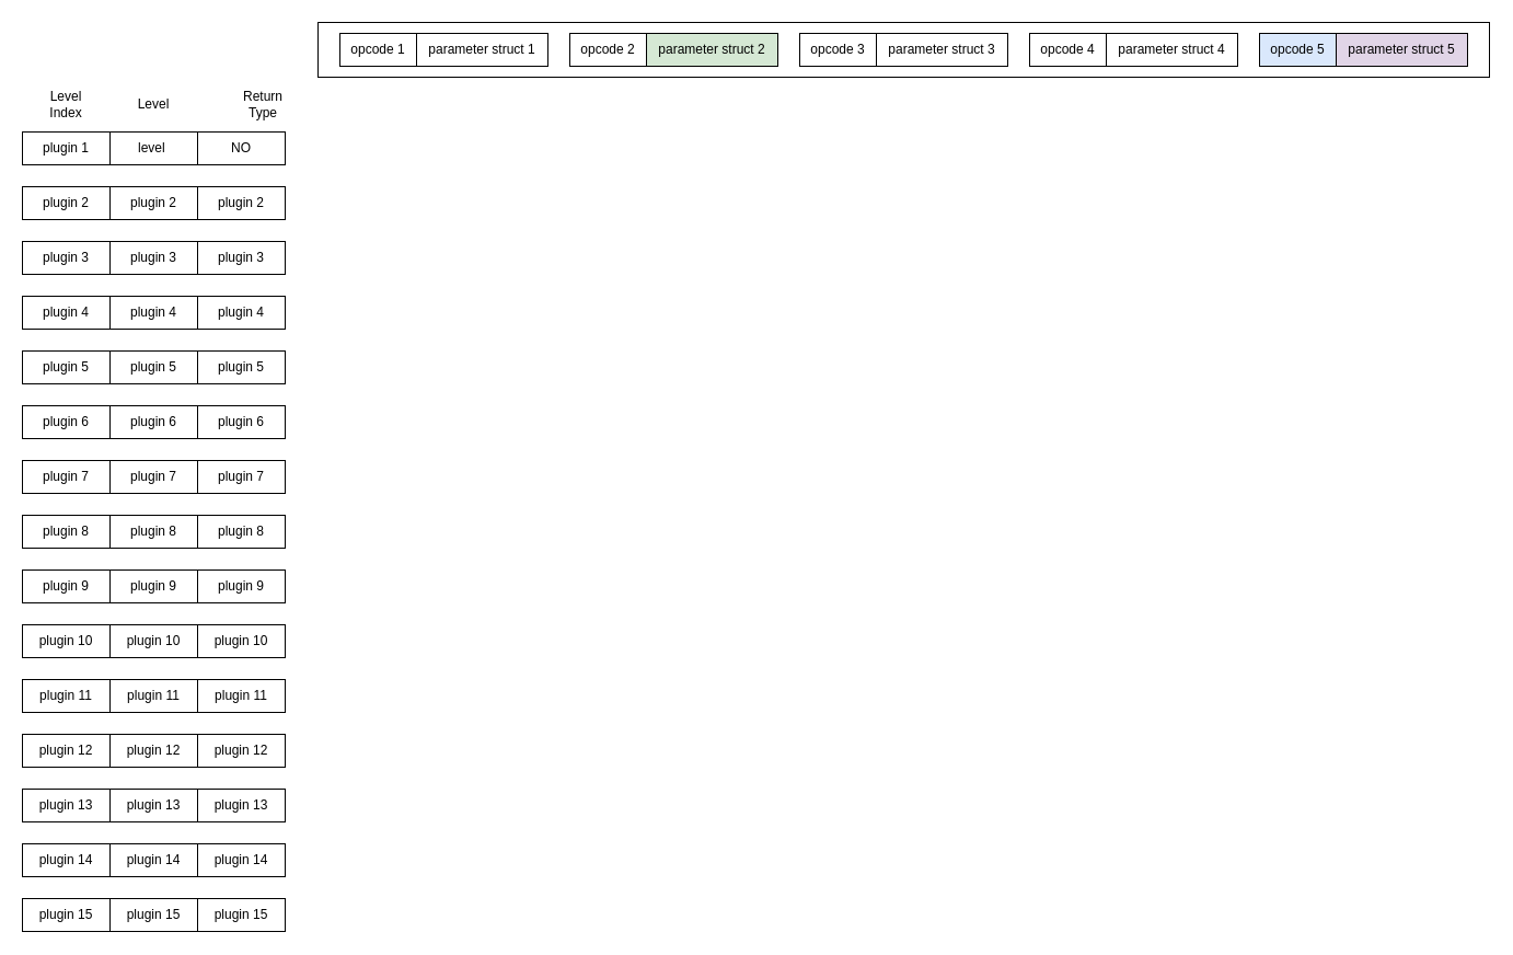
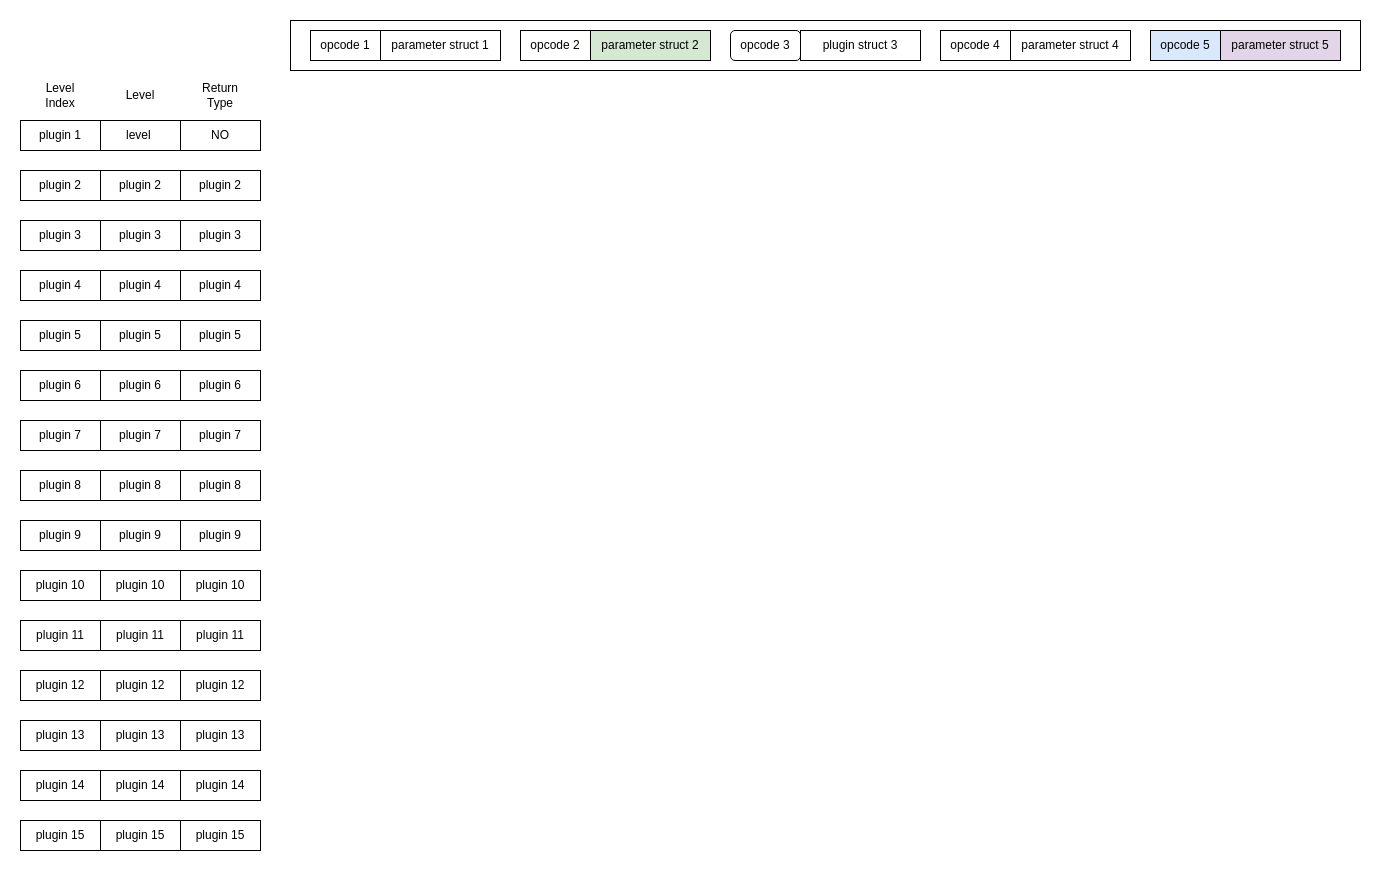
  <mxCell id="0" />
  <mxCell id="1" parent="0" />
  <mxCell id="2" value="" style="rounded=0;whiteSpace=wrap;html=1;" vertex="1" parent="1"><mxGeometry x="290" y="20" width="1070" height="50" as="geometry" /></mxCell>
  <mxCell id="3" value="plugin 1" style="rounded=0;whiteSpace=wrap;html=1;" vertex="1" parent="1"><mxGeometry x="20" y="120" width="80" height="30" as="geometry" /></mxCell>
  <mxCell id="4" value="plugin 2" style="rounded=0;whiteSpace=wrap;html=1;" vertex="1" parent="1"><mxGeometry x="20" y="170" width="80" height="30" as="geometry" /></mxCell>
  <mxCell id="5" value="plugin 3" style="rounded=0;whiteSpace=wrap;html=1;" vertex="1" parent="1"><mxGeometry x="20" y="220" width="80" height="30" as="geometry" /></mxCell>
  <mxCell id="6" value="plugin 4" style="rounded=0;whiteSpace=wrap;html=1;" vertex="1" parent="1"><mxGeometry x="20" y="270" width="80" height="30" as="geometry" /></mxCell>
  <mxCell id="7" value="plugin 5" style="rounded=0;whiteSpace=wrap;html=1;" vertex="1" parent="1"><mxGeometry x="20" y="320" width="80" height="30" as="geometry" /></mxCell>
  <mxCell id="8" value="plugin 6" style="rounded=0;whiteSpace=wrap;html=1;" vertex="1" parent="1"><mxGeometry x="20" y="370" width="80" height="30" as="geometry" /></mxCell>
  <mxCell id="9" value="plugin 7" style="rounded=0;whiteSpace=wrap;html=1;" vertex="1" parent="1"><mxGeometry x="20" y="420" width="80" height="30" as="geometry" /></mxCell>
  <mxCell id="10" value="plugin 8" style="rounded=0;whiteSpace=wrap;html=1;" vertex="1" parent="1"><mxGeometry x="20" y="470" width="80" height="30" as="geometry" /></mxCell>
  <mxCell id="11" value="plugin 9" style="rounded=0;whiteSpace=wrap;html=1;" vertex="1" parent="1"><mxGeometry x="20" y="520" width="80" height="30" as="geometry" /></mxCell>
  <mxCell id="12" value="plugin 10" style="rounded=0;whiteSpace=wrap;html=1;" vertex="1" parent="1"><mxGeometry x="20" y="570" width="80" height="30" as="geometry" /></mxCell>
  <mxCell id="13" value="plugin 11" style="rounded=0;whiteSpace=wrap;html=1;" vertex="1" parent="1"><mxGeometry x="20" y="620" width="80" height="30" as="geometry" /></mxCell>
  <mxCell id="14" value="plugin 12" style="rounded=0;whiteSpace=wrap;html=1;" vertex="1" parent="1"><mxGeometry x="20" y="670" width="80" height="30" as="geometry" /></mxCell>
  <mxCell id="15" value="plugin 13" style="rounded=0;whiteSpace=wrap;html=1;" vertex="1" parent="1"><mxGeometry x="20" y="720" width="80" height="30" as="geometry" /></mxCell>
  <mxCell id="16" value="plugin 14" style="rounded=0;whiteSpace=wrap;html=1;" vertex="1" parent="1"><mxGeometry x="20" y="770" width="80" height="30" as="geometry" /></mxCell>
  <mxCell id="17" value="plugin 15" style="rounded=0;whiteSpace=wrap;html=1;" vertex="1" parent="1"><mxGeometry x="20" y="820" width="80" height="30" as="geometry" /></mxCell>
  <mxCell id="18" value="level&amp;nbsp;" style="rounded=0;whiteSpace=wrap;html=1;" vertex="1" parent="1"><mxGeometry x="100" y="120" width="80" height="30" as="geometry" /></mxCell>
  <mxCell id="19" value="plugin 2" style="rounded=0;whiteSpace=wrap;html=1;" vertex="1" parent="1"><mxGeometry x="100" y="170" width="80" height="30" as="geometry" /></mxCell>
  <mxCell id="20" value="plugin 3" style="rounded=0;whiteSpace=wrap;html=1;" vertex="1" parent="1"><mxGeometry x="100" y="220" width="80" height="30" as="geometry" /></mxCell>
  <mxCell id="21" value="plugin 4" style="rounded=0;whiteSpace=wrap;html=1;" vertex="1" parent="1"><mxGeometry x="100" y="270" width="80" height="30" as="geometry" /></mxCell>
  <mxCell id="22" value="plugin 5" style="rounded=0;whiteSpace=wrap;html=1;" vertex="1" parent="1"><mxGeometry x="100" y="320" width="80" height="30" as="geometry" /></mxCell>
  <mxCell id="23" value="plugin 6" style="rounded=0;whiteSpace=wrap;html=1;" vertex="1" parent="1"><mxGeometry x="100" y="370" width="80" height="30" as="geometry" /></mxCell>
  <mxCell id="24" value="plugin 7" style="rounded=0;whiteSpace=wrap;html=1;" vertex="1" parent="1"><mxGeometry x="100" y="420" width="80" height="30" as="geometry" /></mxCell>
  <mxCell id="25" value="plugin 8" style="rounded=0;whiteSpace=wrap;html=1;" vertex="1" parent="1"><mxGeometry x="100" y="470" width="80" height="30" as="geometry" /></mxCell>
  <mxCell id="26" value="plugin 9" style="rounded=0;whiteSpace=wrap;html=1;" vertex="1" parent="1"><mxGeometry x="100" y="520" width="80" height="30" as="geometry" /></mxCell>
  <mxCell id="27" value="plugin 10" style="rounded=0;whiteSpace=wrap;html=1;" vertex="1" parent="1"><mxGeometry x="100" y="570" width="80" height="30" as="geometry" /></mxCell>
  <mxCell id="28" value="plugin 11" style="rounded=0;whiteSpace=wrap;html=1;" vertex="1" parent="1"><mxGeometry x="100" y="620" width="80" height="30" as="geometry" /></mxCell>
  <mxCell id="29" value="plugin 12" style="rounded=0;whiteSpace=wrap;html=1;" vertex="1" parent="1"><mxGeometry x="100" y="670" width="80" height="30" as="geometry" /></mxCell>
  <mxCell id="30" value="plugin 13" style="rounded=0;whiteSpace=wrap;html=1;" vertex="1" parent="1"><mxGeometry x="100" y="720" width="80" height="30" as="geometry" /></mxCell>
  <mxCell id="31" value="plugin 14" style="rounded=0;whiteSpace=wrap;html=1;" vertex="1" parent="1"><mxGeometry x="100" y="770" width="80" height="30" as="geometry" /></mxCell>
  <mxCell id="32" value="plugin 15" style="rounded=0;whiteSpace=wrap;html=1;" vertex="1" parent="1"><mxGeometry x="100" y="820" width="80" height="30" as="geometry" /></mxCell>
  <mxCell id="33" value="NO" style="rounded=0;whiteSpace=wrap;html=1;" vertex="1" parent="1"><mxGeometry x="180" y="120" width="80" height="30" as="geometry" /></mxCell>
  <mxCell id="34" value="plugin 2" style="rounded=0;whiteSpace=wrap;html=1;" vertex="1" parent="1"><mxGeometry x="180" y="170" width="80" height="30" as="geometry" /></mxCell>
  <mxCell id="35" value="plugin 3" style="rounded=0;whiteSpace=wrap;html=1;" vertex="1" parent="1"><mxGeometry x="180" y="220" width="80" height="30" as="geometry" /></mxCell>
  <mxCell id="36" value="plugin 4" style="rounded=0;whiteSpace=wrap;html=1;" vertex="1" parent="1"><mxGeometry x="180" y="270" width="80" height="30" as="geometry" /></mxCell>
  <mxCell id="37" value="plugin 5" style="rounded=0;whiteSpace=wrap;html=1;" vertex="1" parent="1"><mxGeometry x="180" y="320" width="80" height="30" as="geometry" /></mxCell>
  <mxCell id="38" value="plugin 6" style="rounded=0;whiteSpace=wrap;html=1;" vertex="1" parent="1"><mxGeometry x="180" y="370" width="80" height="30" as="geometry" /></mxCell>
  <mxCell id="39" value="plugin 7" style="rounded=0;whiteSpace=wrap;html=1;" vertex="1" parent="1"><mxGeometry x="180" y="420" width="80" height="30" as="geometry" /></mxCell>
  <mxCell id="40" value="plugin 8" style="rounded=0;whiteSpace=wrap;html=1;" vertex="1" parent="1"><mxGeometry x="180" y="470" width="80" height="30" as="geometry" /></mxCell>
  <mxCell id="41" value="plugin 9" style="rounded=0;whiteSpace=wrap;html=1;" vertex="1" parent="1"><mxGeometry x="180" y="520" width="80" height="30" as="geometry" /></mxCell>
  <mxCell id="42" value="plugin 10" style="rounded=0;whiteSpace=wrap;html=1;" vertex="1" parent="1"><mxGeometry x="180" y="570" width="80" height="30" as="geometry" /></mxCell>
  <mxCell id="43" value="plugin 11" style="rounded=0;whiteSpace=wrap;html=1;" vertex="1" parent="1"><mxGeometry x="180" y="620" width="80" height="30" as="geometry" /></mxCell>
  <mxCell id="44" value="plugin 12" style="rounded=0;whiteSpace=wrap;html=1;" vertex="1" parent="1"><mxGeometry x="180" y="670" width="80" height="30" as="geometry" /></mxCell>
  <mxCell id="45" value="plugin 13" style="rounded=0;whiteSpace=wrap;html=1;" vertex="1" parent="1"><mxGeometry x="180" y="720" width="80" height="30" as="geometry" /></mxCell>
  <mxCell id="46" value="plugin 14" style="rounded=0;whiteSpace=wrap;html=1;" vertex="1" parent="1"><mxGeometry x="180" y="770" width="80" height="30" as="geometry" /></mxCell>
  <mxCell id="47" value="plugin 15" style="rounded=0;whiteSpace=wrap;html=1;" vertex="1" parent="1"><mxGeometry x="180" y="820" width="80" height="30" as="geometry" /></mxCell>
  <mxCell id="48" value="" style="group" vertex="1" connectable="0" parent="1"><mxGeometry x="310" y="30" width="190" height="30" as="geometry" /></mxCell>
  <mxCell id="49" value="opcode 1" style="rounded=0;whiteSpace=wrap;html=1;" vertex="1" parent="48"><mxGeometry width="70" height="30" as="geometry" /></mxCell>
  <mxCell id="50" value="parameter struct 1" style="rounded=0;whiteSpace=wrap;html=1;" vertex="1" parent="48"><mxGeometry x="70" width="120" height="30" as="geometry" /></mxCell>
  <mxCell id="51" value="" style="group" vertex="1" connectable="0" parent="1"><mxGeometry x="520" y="30" width="190" height="30" as="geometry" /></mxCell>
  <mxCell id="52" value="opcode 2" style="rounded=0;whiteSpace=wrap;html=1;" vertex="1" parent="51"><mxGeometry width="70" height="30" as="geometry" /></mxCell>
  <mxCell id="53" value="parameter struct 2" style="rounded=0;whiteSpace=wrap;html=1;fillColor=#d5e8d4;" vertex="1" parent="51"><mxGeometry x="70" width="120" height="30" as="geometry" /></mxCell>
  <mxCell id="54" value="" style="group" vertex="1" connectable="0" parent="1"><mxGeometry x="730" y="30" width="190" height="30" as="geometry" /></mxCell>
- <mxCell id="55" value="opcode 3" style="rounded=0;whiteSpace=wrap;html=1;" vertex="1" parent="54"><mxGeometry width="70" height="30" as="geometry" /></mxCell>
- <mxCell id="56" value="parameter struct 3" style="rounded=0;whiteSpace=wrap;html=1;" vertex="1" parent="54"><mxGeometry x="70" width="120" height="30" as="geometry" /></mxCell>
+ <mxCell id="55" value="opcode 3" style="whiteSpace=wrap;html=1;rounded=1;" vertex="1" parent="54"><mxGeometry width="70" height="30" as="geometry" /></mxCell>
+ <mxCell id="56" value="plugin struct 3" style="rounded=0;whiteSpace=wrap;html=1;" vertex="1" parent="54"><mxGeometry x="70" width="120" height="30" as="geometry" /></mxCell>
  <mxCell id="57" value="" style="group" vertex="1" connectable="0" parent="1"><mxGeometry x="940" y="30" width="190" height="30" as="geometry" /></mxCell>
  <mxCell id="58" value="opcode 4" style="rounded=0;whiteSpace=wrap;html=1;" vertex="1" parent="57"><mxGeometry width="70" height="30" as="geometry" /></mxCell>
  <mxCell id="59" value="parameter struct 4" style="rounded=0;whiteSpace=wrap;html=1;" vertex="1" parent="57"><mxGeometry x="70" width="120" height="30" as="geometry" /></mxCell>
  <mxCell id="60" value="" style="group" vertex="1" connectable="0" parent="1"><mxGeometry x="1150" y="30" width="190" height="30" as="geometry" /></mxCell>
  <mxCell id="61" value="opcode 5" style="rounded=0;whiteSpace=wrap;html=1;fillColor=#dae8fc;" vertex="1" parent="60"><mxGeometry width="70" height="30" as="geometry" /></mxCell>
  <mxCell id="62" value="parameter struct 5" style="rounded=0;whiteSpace=wrap;html=1;fillColor=#e1d5e7;" vertex="1" parent="60"><mxGeometry x="70" width="120" height="30" as="geometry" /></mxCell>
  <mxCell id="63" value="Level Index" style="text;html=1;strokeColor=none;fillColor=none;align=center;verticalAlign=middle;whiteSpace=wrap;rounded=0;" vertex="1" parent="1"><mxGeometry x="30" y="80" width="60" height="30" as="geometry" /></mxCell>
  <mxCell id="64" value="Level" style="text;html=1;strokeColor=none;fillColor=none;align=center;verticalAlign=middle;whiteSpace=wrap;rounded=0;" vertex="1" parent="1"><mxGeometry x="110" y="80" width="60" height="30" as="geometry" /></mxCell>
- <mxCell id="65" value="Return Type" style="text;html=1;strokeColor=none;fillColor=none;align=center;verticalAlign=middle;whiteSpace=wrap;rounded=0;" vertex="1" parent="1"><mxGeometry x="210" y="80" width="60" height="30" as="geometry" /></mxCell>
+ <mxCell id="65" value="Return Type" style="text;html=1;strokeColor=none;fillColor=none;align=center;verticalAlign=middle;whiteSpace=wrap;rounded=0;" vertex="1" parent="1"><mxGeometry x="190" y="80" width="60" height="30" as="geometry" /></mxCell>
